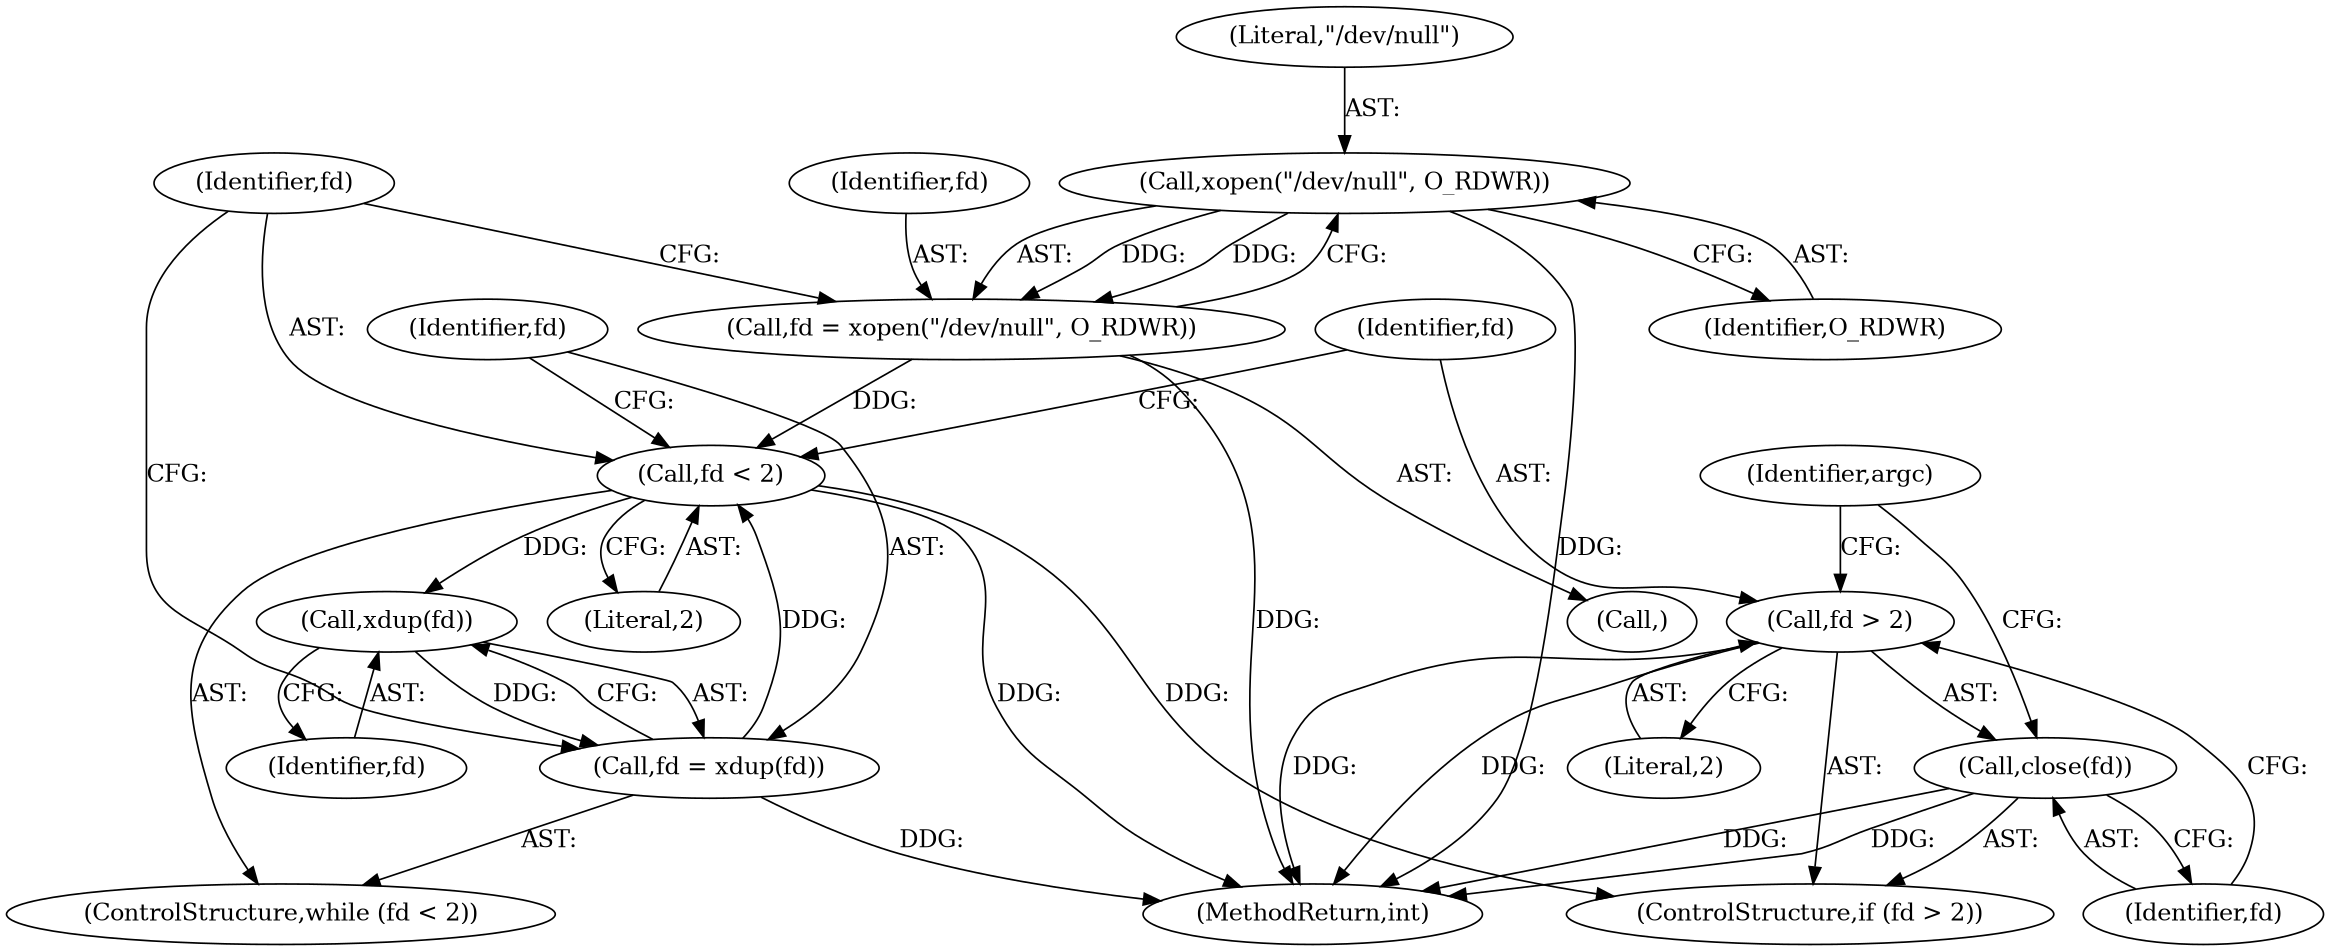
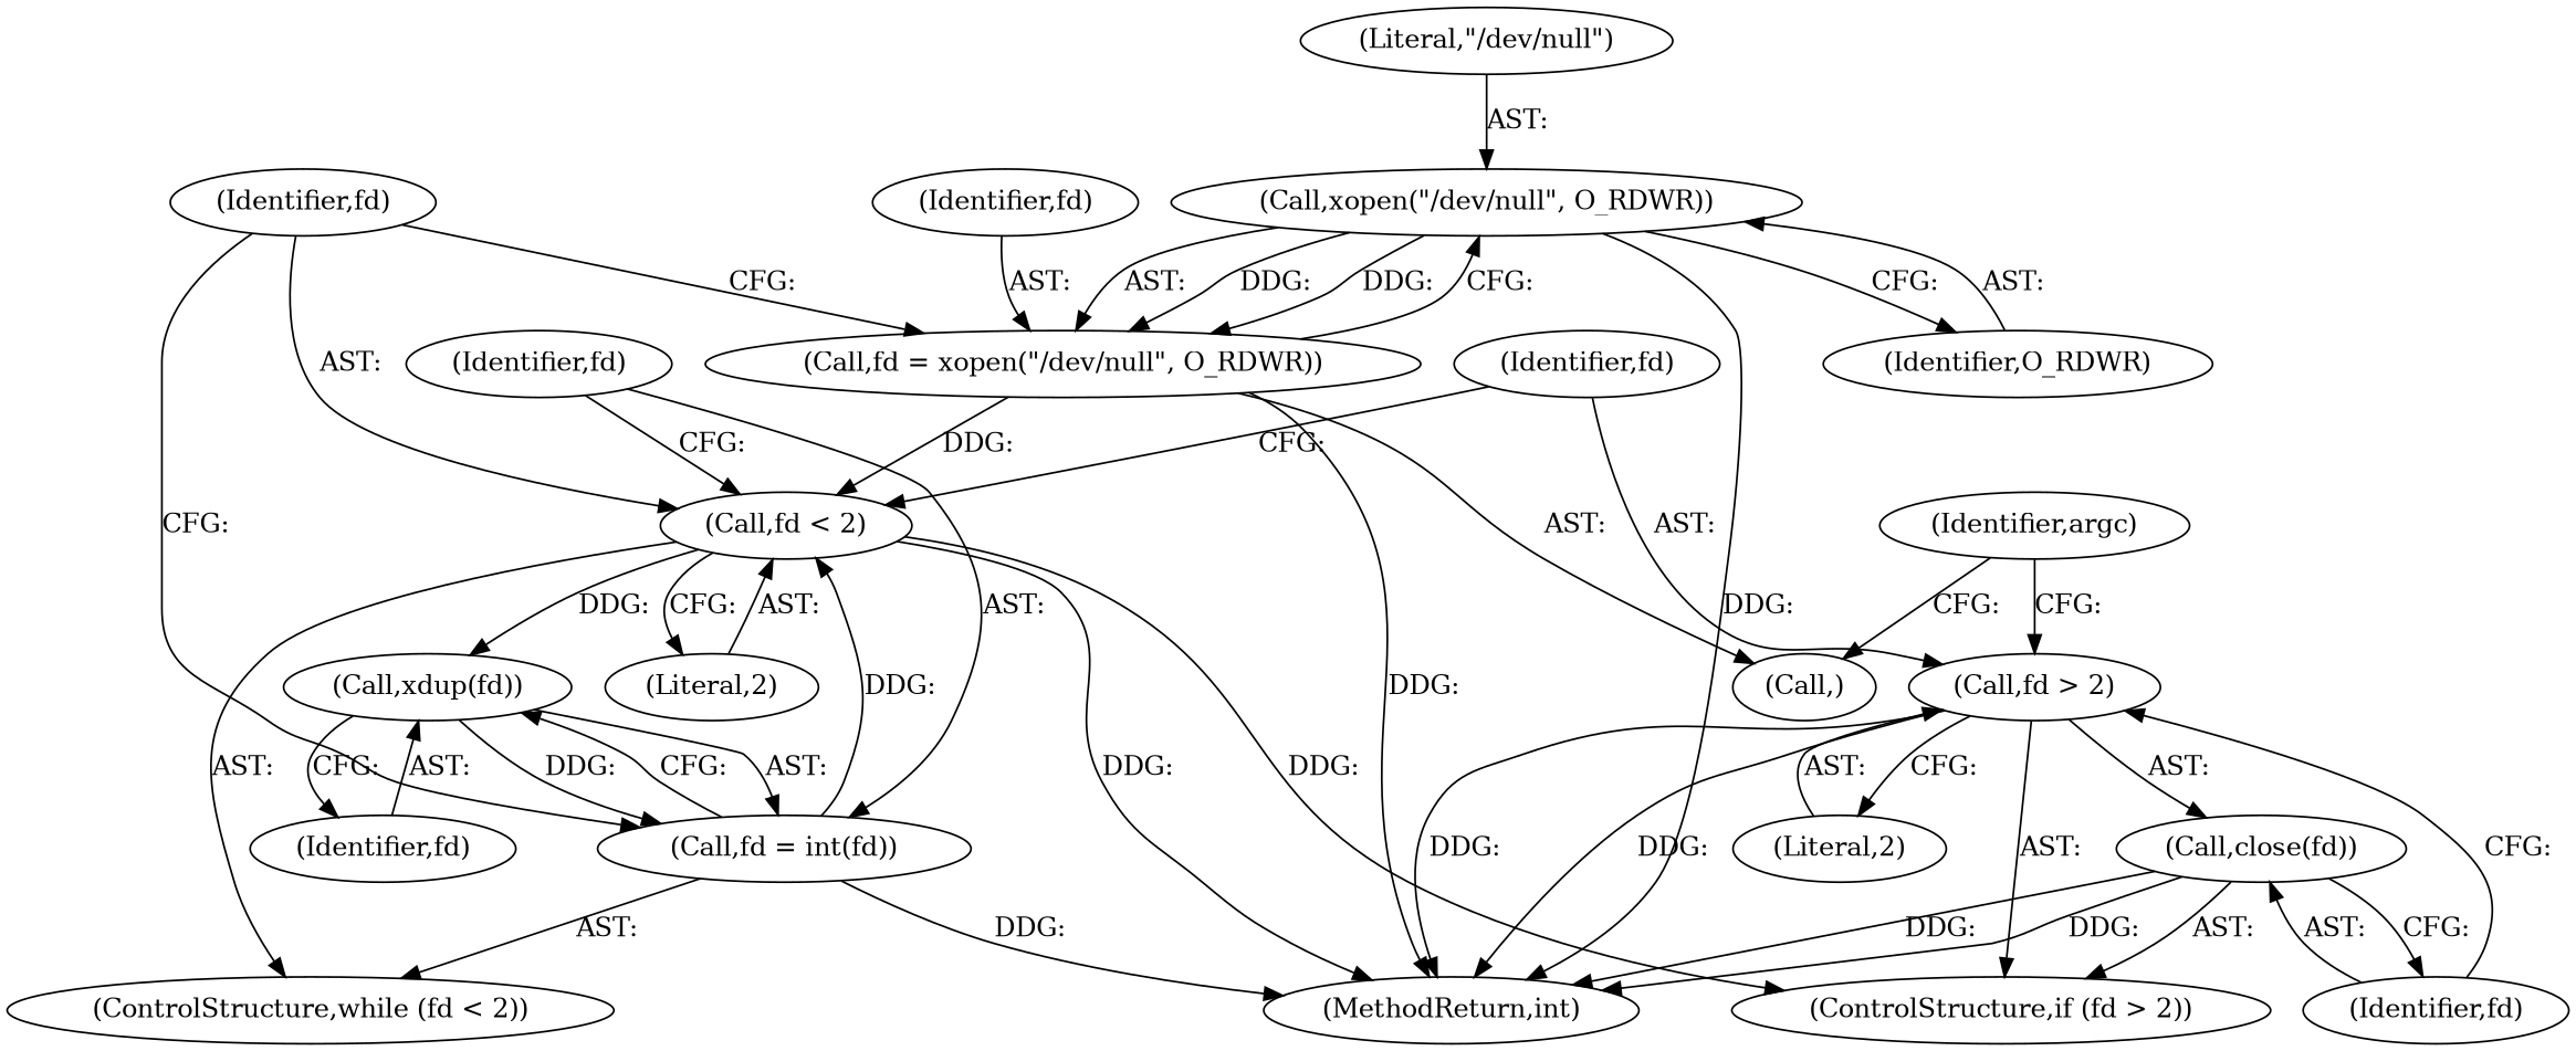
  digraph {
    n1 [label="(Call,xopen(\"/dev/null\", O_RDWR))"]
    n2 [label="(Call,fd = xopen(\"/dev/null\", O_RDWR))"]
    n3 [label="(Identifier,O_RDWR)"]
    n4 [label="(MethodReturn,int)"]
    n5 [label="(Call,fd < 2)"]
    n6 [label="(Call,)"]
    n7 [label="(Call,xdup(fd))"]
    n8 [label="(Literal,2)"]
    n9 [label="(ControlStructure,while (fd < 2))"]
    n10 [label="(ControlStructure,if (fd > 2))"]
-   n11 [label="(Call,fd = xdup(fd))"]
+   n11 [label="(Call,fd = int(fd))"]
    n12 [label="(Identifier,fd)"]
    n13 [label="(Call,fd > 2)"]
    n14 [label="(Call,close(fd))"]
    n15 [label="(Literal,2)"]
    n16 [label="(Identifier,fd)"]
    n17 [label="(Identifier,fd)"]
    n18 [label="(Identifier,fd)"]
    n19 [label="(Identifier,argc)"]
    n20 [label="(Identifier,fd)"]
    n21 [label="(Literal,\"/dev/null\")"]
    n22 [label="(Identifier,fd)"]
    n1 -> n2 [label="AST: "]
    n1 -> n2 [label="DDG: "]
    n1 -> n2 [label="DDG: "]
    n1 -> n3 [label="CFG: "]
    n1 -> n4 [label="DDG: "]
    n2 -> n1 [label="CFG: "]
    n2 -> n4 [label="DDG: "]
    n2 -> n5 [label="DDG: "]
    n2 -> n6 [label="AST: "]
    n3 -> n1 [label="AST: "]
    n5 -> n4 [label="DDG: "]
    n5 -> n7 [label="DDG: "]
    n5 -> n8 [label="CFG: "]
    n5 -> n9 [label="AST: "]
    n5 -> n10 [label="DDG: "]
    n7 -> n11 [label="AST: "]
    n7 -> n11 [label="DDG: "]
    n7 -> n12 [label="CFG: "]
    n8 -> n5 [label="AST: "]
    n11 -> n4 [label="DDG: "]
    n11 -> n5 [label="DDG: "]
    n11 -> n7 [label="CFG: "]
    n11 -> n9 [label="AST: "]
    n12 -> n7 [label="AST: "]
    n13 -> n4 [label="DDG: "]
    n13 -> n4 [label="DDG: "]
    n13 -> n10 [label="AST: "]
    n13 -> n14 [label="AST: "]
    n13 -> n15 [label="CFG: "]
    n14 -> n4 [label="DDG: "]
    n14 -> n4 [label="DDG: "]
    n14 -> n10 [label="AST: "]
    n14 -> n16 [label="CFG: "]
    n15 -> n13 [label="AST: "]
    n16 -> n13 [label="CFG: "]
    n16 -> n14 [label="AST: "]
    n17 -> n2 [label="CFG: "]
    n17 -> n5 [label="AST: "]
    n17 -> n11 [label="CFG: "]
    n18 -> n2 [label="AST: "]
    n19 -> n13 [label="CFG: "]
-   n19 -> n14 [label="CFG: "]
+   n19 -> n6 [label="CFG: "]
    n20 -> n5 [label="CFG: "]
    n20 -> n13 [label="AST: "]
    n21 -> n1 [label="AST: "]
    n22 -> n5 [label="CFG: "]
    n22 -> n11 [label="AST: "]
  }
